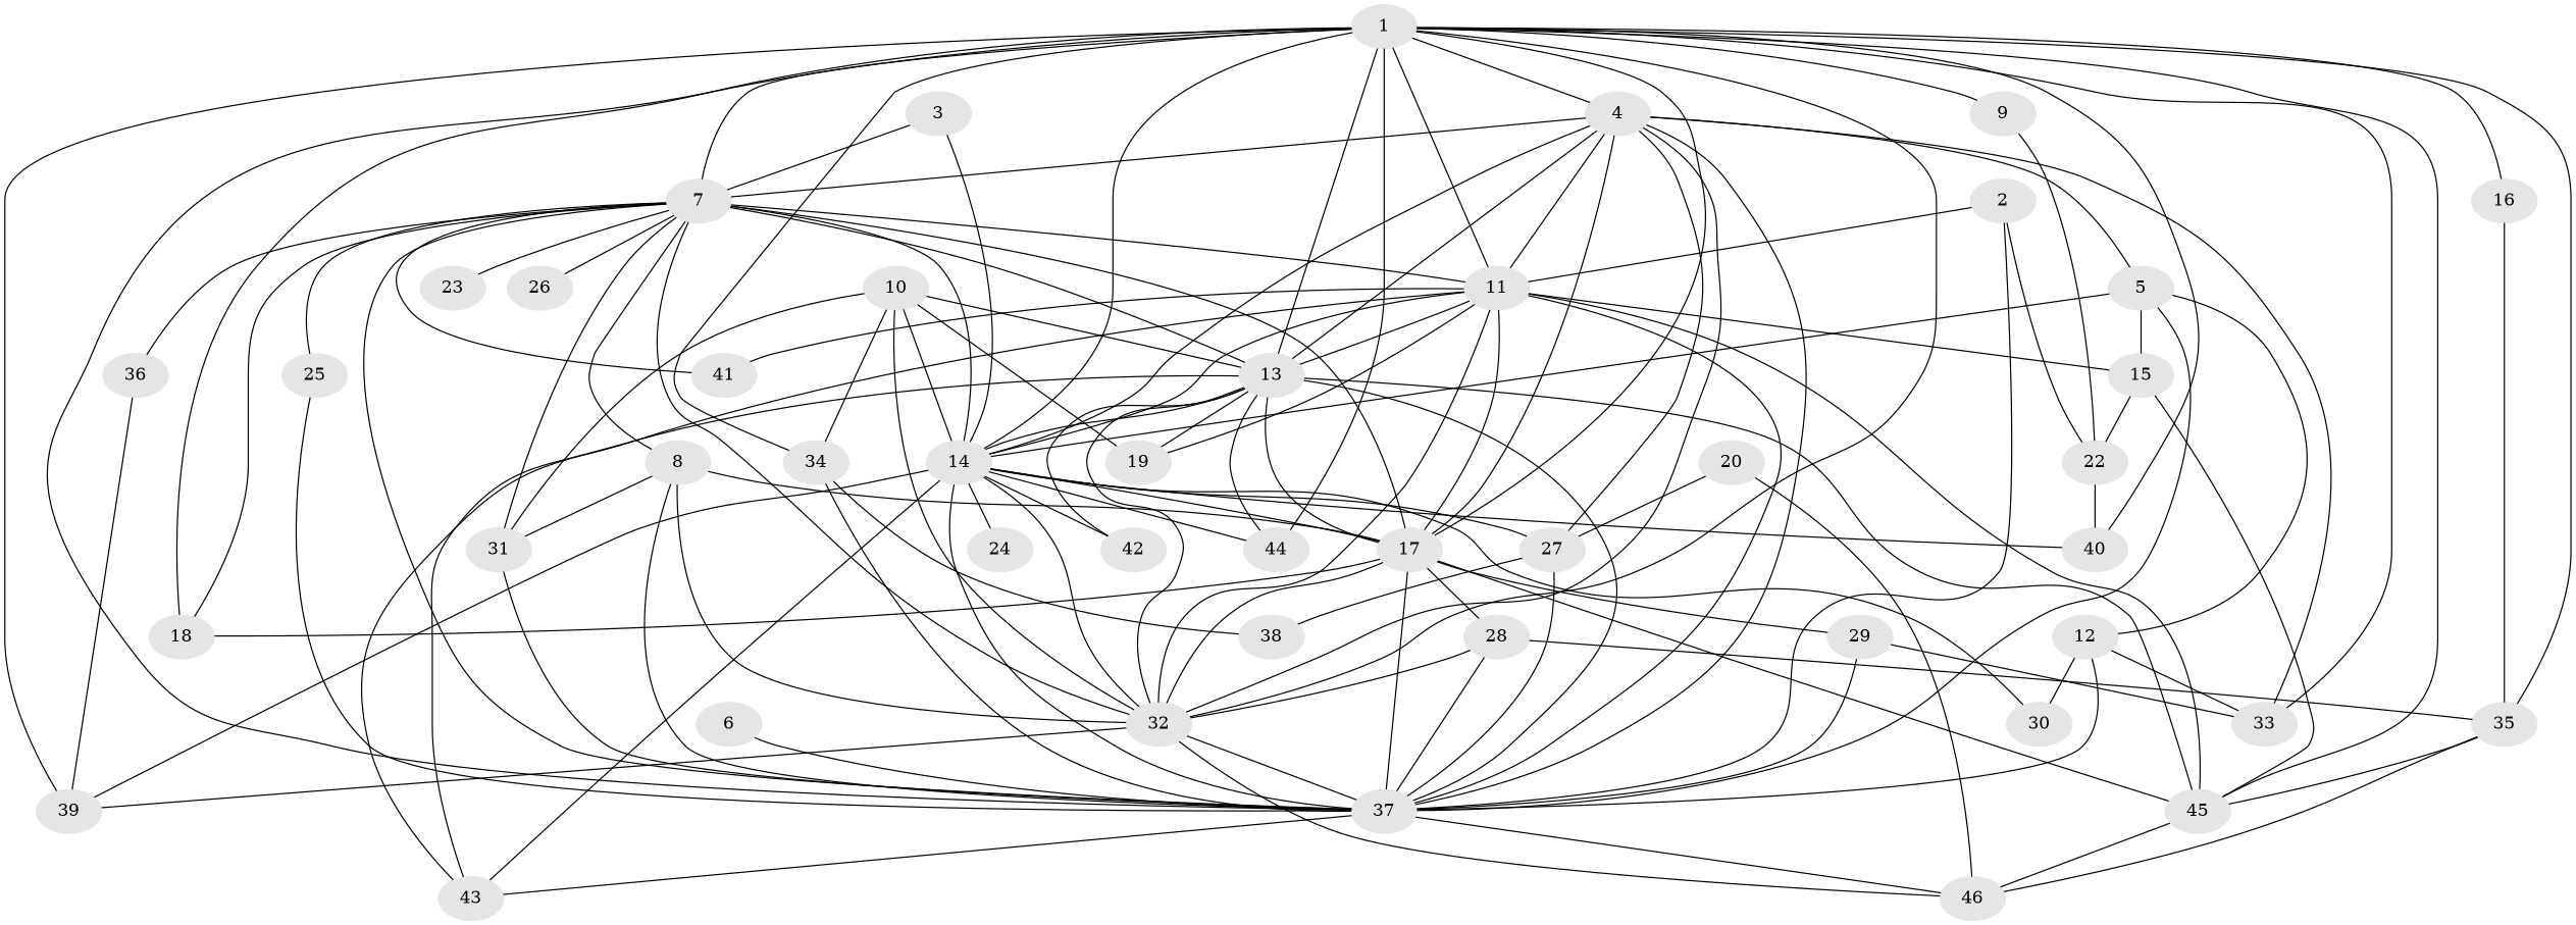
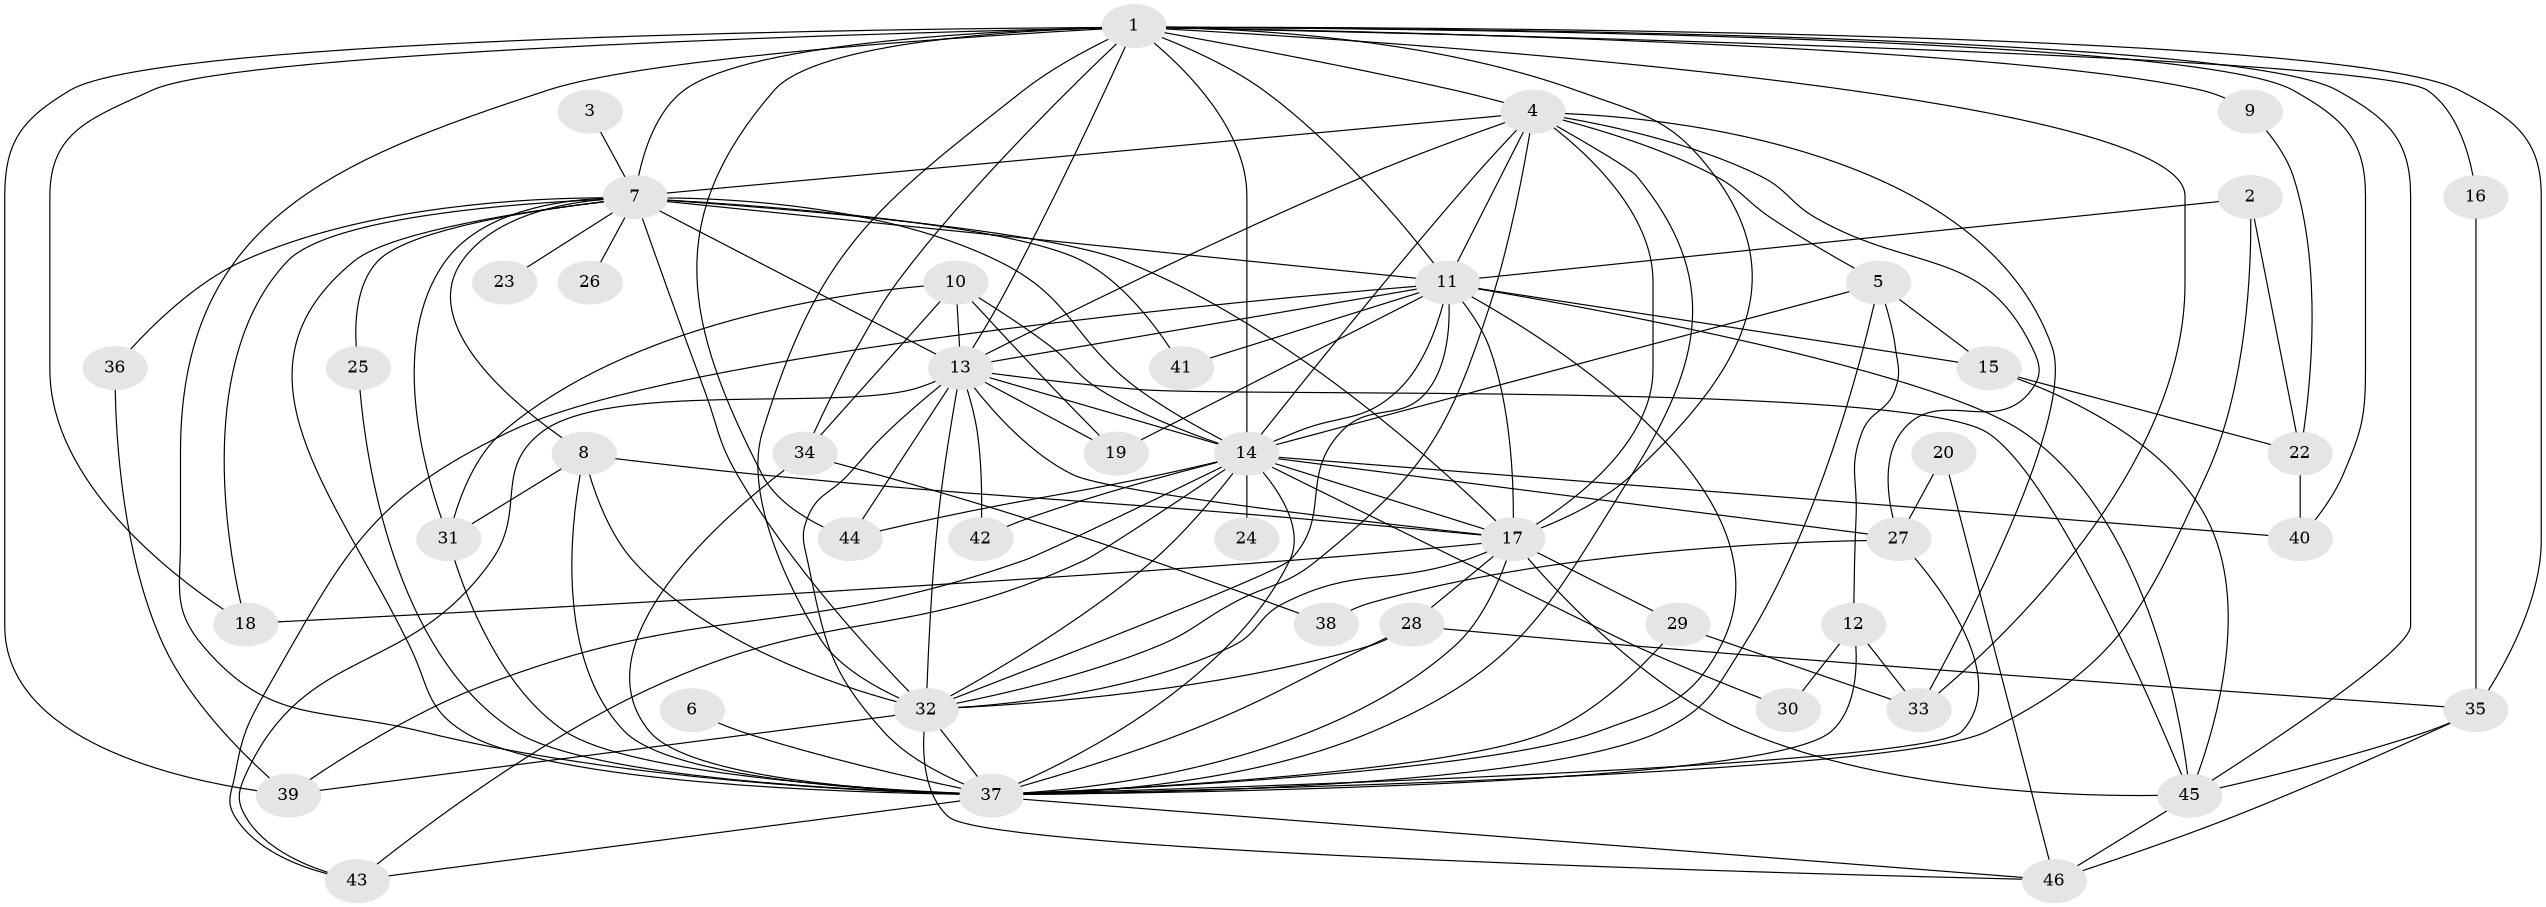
  graph {
    node [color=gray90 style=filled]
    edge [weight=1.0]
    1
    4
    7
    9
    11
    13
    14
    16
    17
    18
    32
    33
    34
    35
    37
    39
    40
    44
    45
    5
    27
    8
    23
    25
    26
    31
    36
    41
    22
    15
    19
    43
    42
    30
    24
    28
    29
    46
    38
    2
    3
    12
    6
    10
    20
    1 -- 4 [weight=2.0]
    1 -- 7 [weight=3.0]
    1 -- 9 [weight=2.0]
    1 -- 11 [weight=2.0]
    1 -- 13 [weight=2.0]
    1 -- 14 [weight=4.0]
    1 -- 16
    1 -- 17 [weight=2.0]
    1 -- 18
    1 -- 32 [weight=2.0]
    1 -- 33
    1 -- 34
    1 -- 35
    1 -- 37 [weight=3.0]
    1 -- 39 [weight=2.0]
    1 -- 40
    1 -- 44 [weight=3.0]
    1 -- 45
    4 -- 7
    4 -- 11
    4 -- 13
    4 -- 14 [weight=2.0]
    4 -- 17 [weight=2.0]
    4 -- 32
    4 -- 33
    4 -- 37
    4 -- 5
    4 -- 27
    7 -- 11
    7 -- 13
    7 -- 14
    7 -- 17 [weight=3.0]
    7 -- 18
    7 -- 32 [weight=2.0]
    7 -- 37
    7 -- 8
    7 -- 23
    7 -- 25
    7 -- 26
    7 -- 31
    7 -- 36
    7 -- 41
    9 -- 22
    11 -- 13
    11 -- 14 [weight=2.0]
    11 -- 17
    11 -- 32
    11 -- 37
    11 -- 45
    11 -- 41
    11 -- 15
    11 -- 19
    11 -- 43
    13 -- 14 [weight=2.0]
    13 -- 17
    13 -- 32
    13 -- 37 [weight=2.0]
    13 -- 44
    13 -- 45
    13 -- 19
    13 -- 43
    13 -- 42
    14 -- 17
    14 -- 32
    14 -- 37
    14 -- 39
    14 -- 40
    14 -- 44
    14 -- 27
    14 -- 43
    14 -- 42
    14 -- 30
    14 -- 24
    16 -- 35
    17 -- 18
    17 -- 32
    17 -- 37
    17 -- 45
    17 -- 28
    17 -- 29
    32 -- 37
    32 -- 39
    32 -- 46
    34 -- 37
    34 -- 38
    35 -- 45
    35 -- 46
    37 -- 43
    37 -- 46
    45 -- 46
    5 -- 14
    5 -- 37
    5 -- 15
    5 -- 12
    27 -- 37
    27 -- 38
    8 -- 17
    8 -- 32
    8 -- 37
    8 -- 31
    25 -- 37
    31 -- 37
    36 -- 39
    22 -- 40
    15 -- 45
    15 -- 22
    28 -- 32
    28 -- 35
    28 -- 37
    29 -- 33
    29 -- 37
    2 -- 11
    2 -- 37
    2 -- 22
    3 -- 7
-   3 -- 14
    12 -- 33
    12 -- 37 [weight=2.0]
    12 -- 30
    6 -- 37
    10 -- 13
    10 -- 14
-   10 -- 32
    10 -- 34
    10 -- 31
    10 -- 19
    20 -- 27
    20 -- 46
  }
